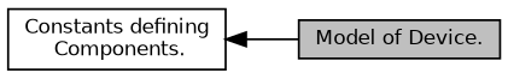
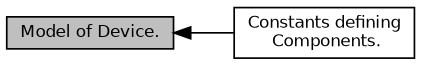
  digraph {
    rankdir=LR
    node [color=black fontname=Helvetica fontsize=10 shape=record style=filled]
    n1 [fillcolor=white height=0.2 label="Constants defining\l Components." width=0.4]
    n2 [fillcolor=grey75 fontcolor=black height=0.2 label="Model of Device." width=0.4]
-   n1 -> n2 [dir=back fontname=Helvetica fontsize=10 labelfontname=Helvetica labelfontsize=10 shape=plaintext style=solid]
+   n2 -> n1 [dir=back fontname=Helvetica fontsize=10 labelfontname=Helvetica labelfontsize=10 shape=plaintext style=solid]
  }
